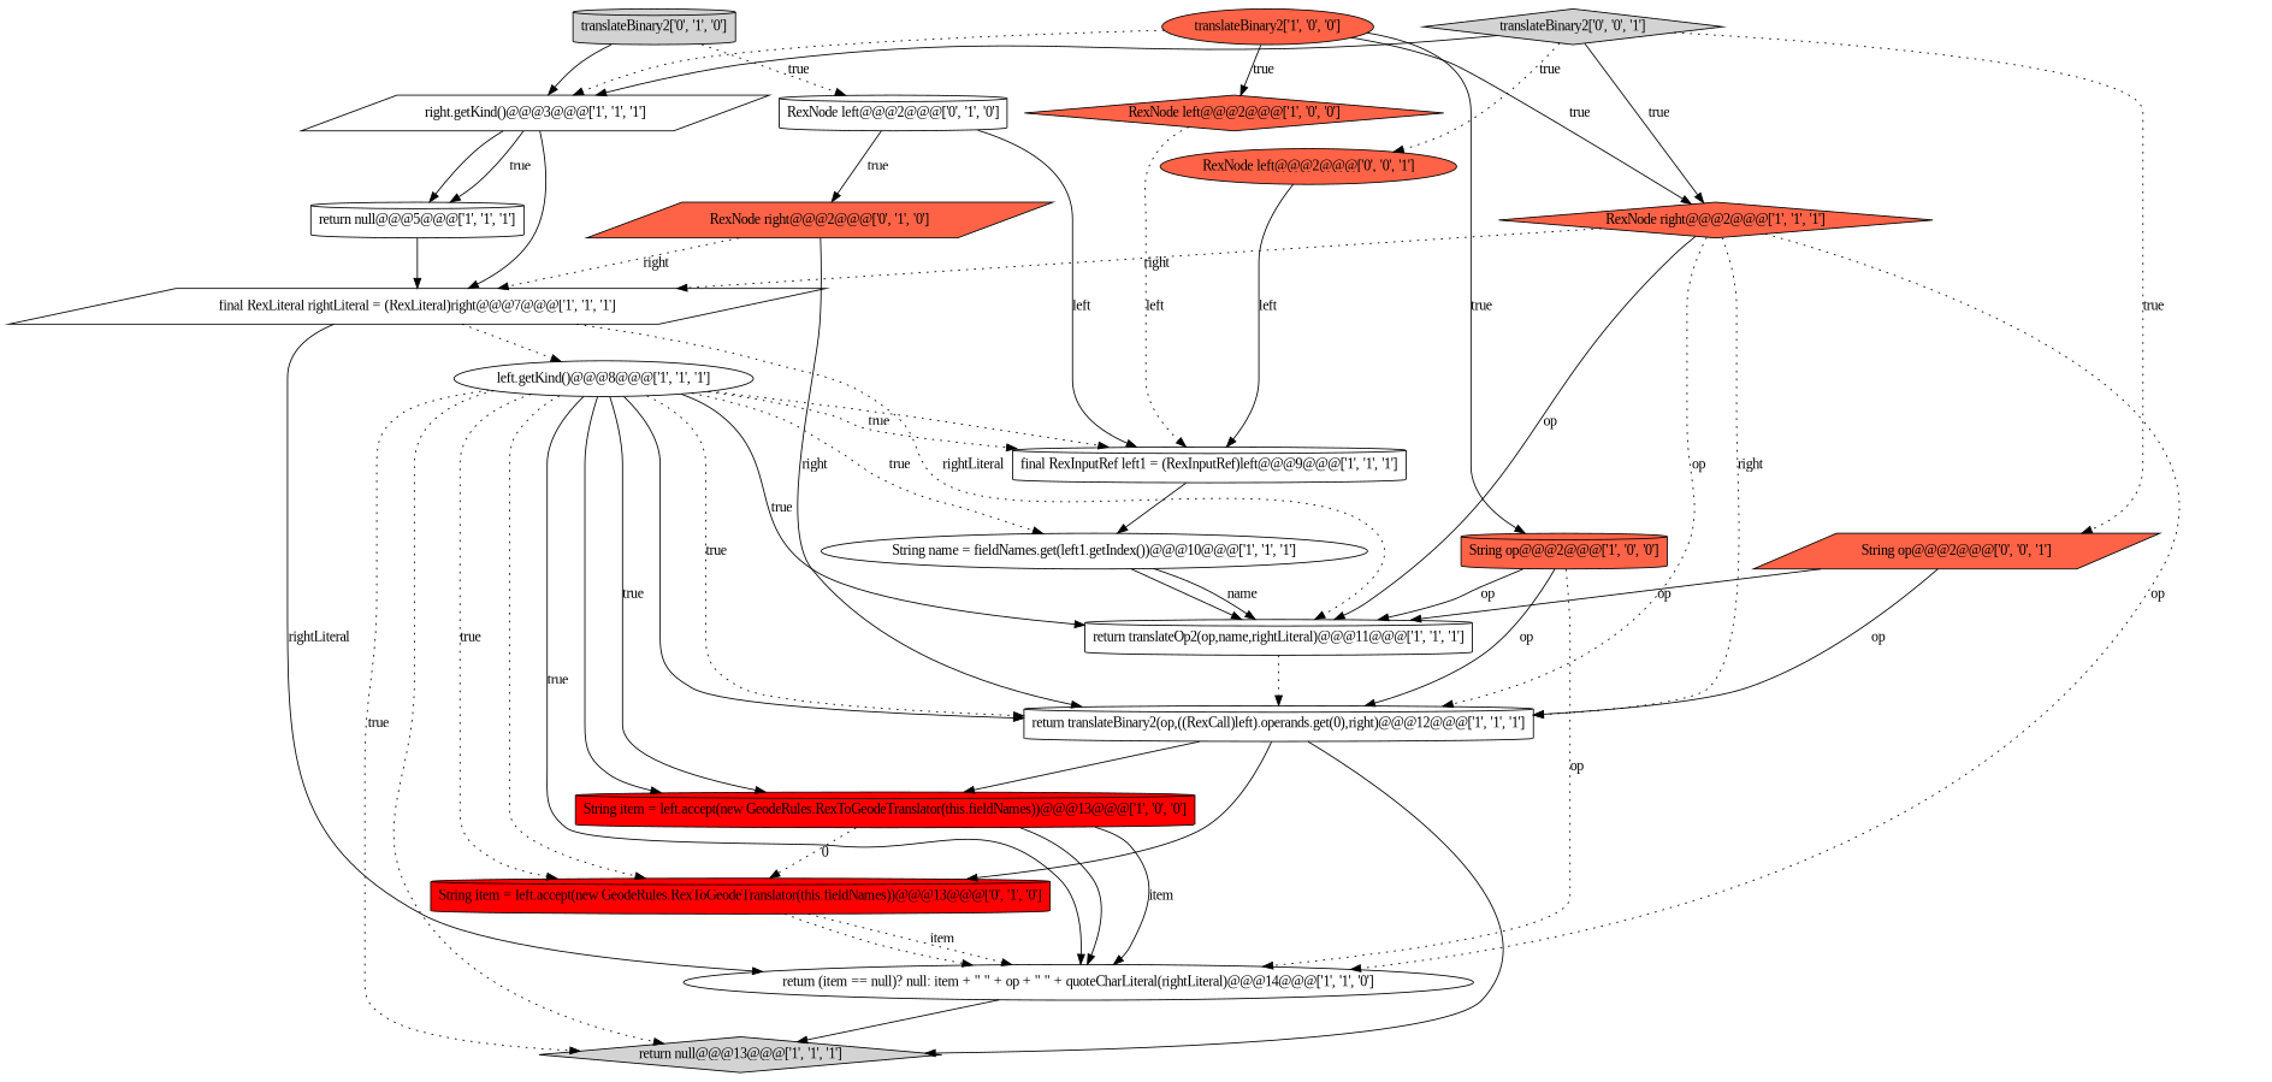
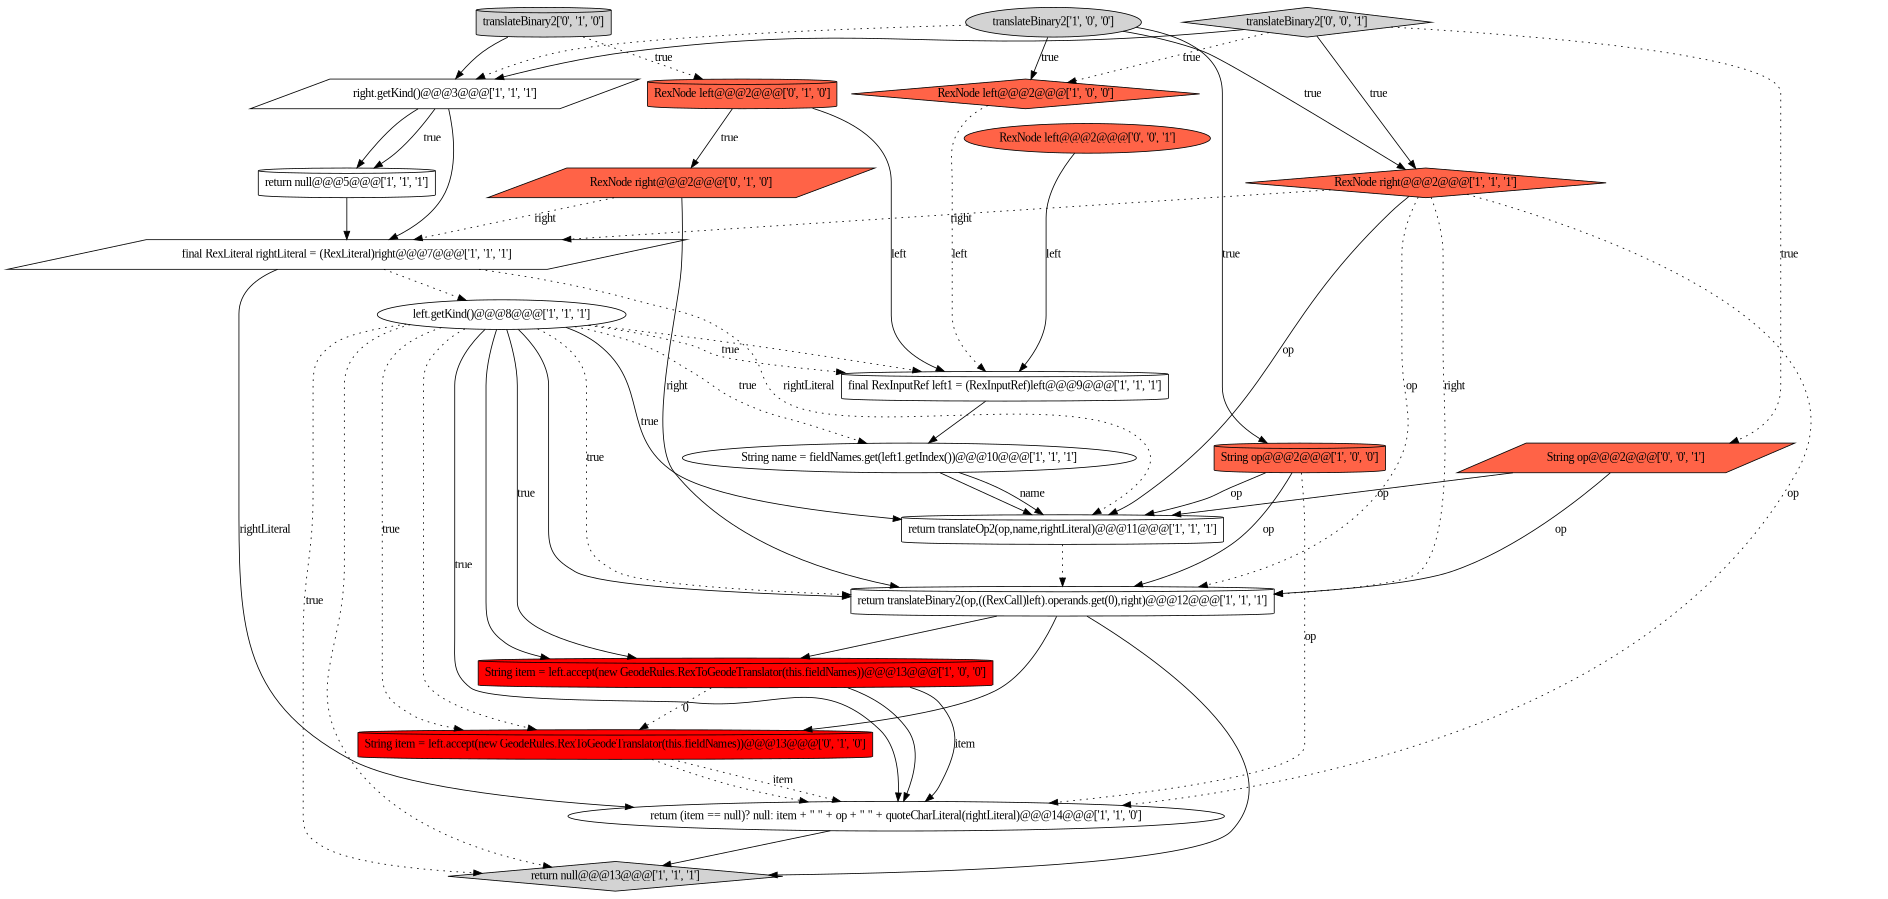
  digraph {
    fontname="Liberation Serif"
    node [fillcolor=white fontname="Liberation Serif" shape=cylinder style=filled]
    edge [fontname="Liberation Serif" style=solid]
    n1 [fillcolor=red label="String item = left.accept(new GeodeRules.RexToGeodeTranslator(this.fieldNames))@@@13@@@['1', '0', '0']"]
    n2 [label="return (item == null)? null: item + \" \" + op + \" \" + quoteCharLiteral(rightLiteral)@@@14@@@['1', '1', '0']" shape=ellipse]
    n3 [fillcolor=red label="String item = left.accept(new GeodeRules.RexToGeodeTranslator(this.fieldNames))@@@13@@@['0', '1', '0']"]
    n4 [fillcolor=lightgray label="return null@@@13@@@['1', '1', '1']" shape=diamond]
    n5 [label="String name = fieldNames.get(left1.getIndex())@@@10@@@['1', '1', '1']" shape=ellipse]
    n6 [label="return translateOp2(op,name,rightLiteral)@@@11@@@['1', '1', '1']"]
    n7 [label="return translateBinary2(op,((RexCall)left).operands.get(0),right)@@@12@@@['1', '1', '1']"]
    n8 [label="right.getKind()@@@3@@@['1', '1', '1']" shape=parallelogram]
    n9 [label="return null@@@5@@@['1', '1', '1']"]
    n10 [label="final RexLiteral rightLiteral = (RexLiteral)right@@@7@@@['1', '1', '1']" shape=parallelogram]
    n11 [label="left.getKind()@@@8@@@['1', '1', '1']" shape=ellipse]
    n12 [fillcolor=lightgray label="translateBinary2['0', '1', '0']"]
-   n13 [label="RexNode left@@@2@@@['0', '1', '0']"]
+   n13 [fillcolor=tomato label="RexNode left@@@2@@@['0', '1', '0']"]
    n14 [fillcolor=tomato label="RexNode right@@@2@@@['0', '1', '0']" shape=parallelogram]
    n15 [label="final RexInputRef left1 = (RexInputRef)left@@@9@@@['1', '1', '1']"]
    n16 [fillcolor=tomato label="RexNode right@@@2@@@['1', '1', '1']" shape=diamond]
    n17 [fillcolor=tomato label="RexNode left@@@2@@@['0', '0', '1']" shape=ellipse]
    n18 [fillcolor=lightgray label="translateBinary2['0', '0', '1']" shape=diamond]
    n19 [fillcolor=tomato label="String op@@@2@@@['0', '0', '1']" shape=parallelogram]
    n20 [fillcolor=tomato label="RexNode left@@@2@@@['1', '0', '0']" shape=diamond]
-   n21 [fillcolor=tomato label="translateBinary2['1', '0', '0']" shape=ellipse]
+   n21 [fillcolor=lightgray label="translateBinary2['1', '0', '0']" shape=ellipse]
    n22 [fillcolor=tomato label="String op@@@2@@@['1', '0', '0']"]
    n1 -> n2 [label=item]
    n1 -> n2
    n1 -> n3 [label=0 style=dotted]
    n2 -> n4
    n3 -> n2 [label=item style=dotted]
    n3 -> n2 [style=dotted]
    n5 -> n6
    n5 -> n6 [label=name]
    n6 -> n7 [style=dotted]
    n7 -> n1
    n7 -> n3
    n7 -> n4
    n8 -> n9
    n8 -> n9 [label=true]
    n8 -> n10
    n9 -> n10
    n10 -> n2 [label=rightLiteral]
    n10 -> n6 [label=rightLiteral style=dotted]
    n10 -> n11 [style=dotted]
    n11 -> n1
    n11 -> n1 [label=true]
    n11 -> n2 [label=true]
    n11 -> n3 [label=true style=dotted]
    n11 -> n3 [style=dotted]
    n11 -> n4 [label=true style=dotted]
    n11 -> n4 [style=dotted]
    n11 -> n5 [label=true style=dotted]
    n11 -> n6 [label=true]
    n11 -> n7
    n11 -> n7 [label=true style=dotted]
    n11 -> n15 [style=dotted]
    n11 -> n15 [label=true style=dotted]
    n12 -> n8
    n12 -> n13 [label=true style=dotted]
    n13 -> n14 [label=true]
    n13 -> n15 [label=left]
    n14 -> n7 [label=right]
    n14 -> n10 [label=right style=dotted]
    n15 -> n5
    n16 -> n2 [label=op style=dotted]
    n16 -> n6 [label=op]
    n16 -> n7 [label=right style=dotted]
    n16 -> n7 [label=op style=dotted]
    n16 -> n10 [label=right style=dotted]
    n17 -> n15 [label=left]
    n18 -> n8
    n18 -> n16 [label=true]
-   n18 -> n17 [label=true style=dotted]
+   n18 -> n20 [label=true style=dotted]
    n18 -> n19 [label=true style=dotted]
    n19 -> n6 [label=op]
    n19 -> n7 [label=op]
    n20 -> n15 [label=left style=dotted]
    n21 -> n8 [style=dotted]
    n21 -> n16 [label=true]
    n21 -> n20 [label=true]
    n21 -> n22 [label=true]
    n22 -> n2 [label=op style=dotted]
    n22 -> n6 [label=op]
    n22 -> n7 [label=op]
  }
